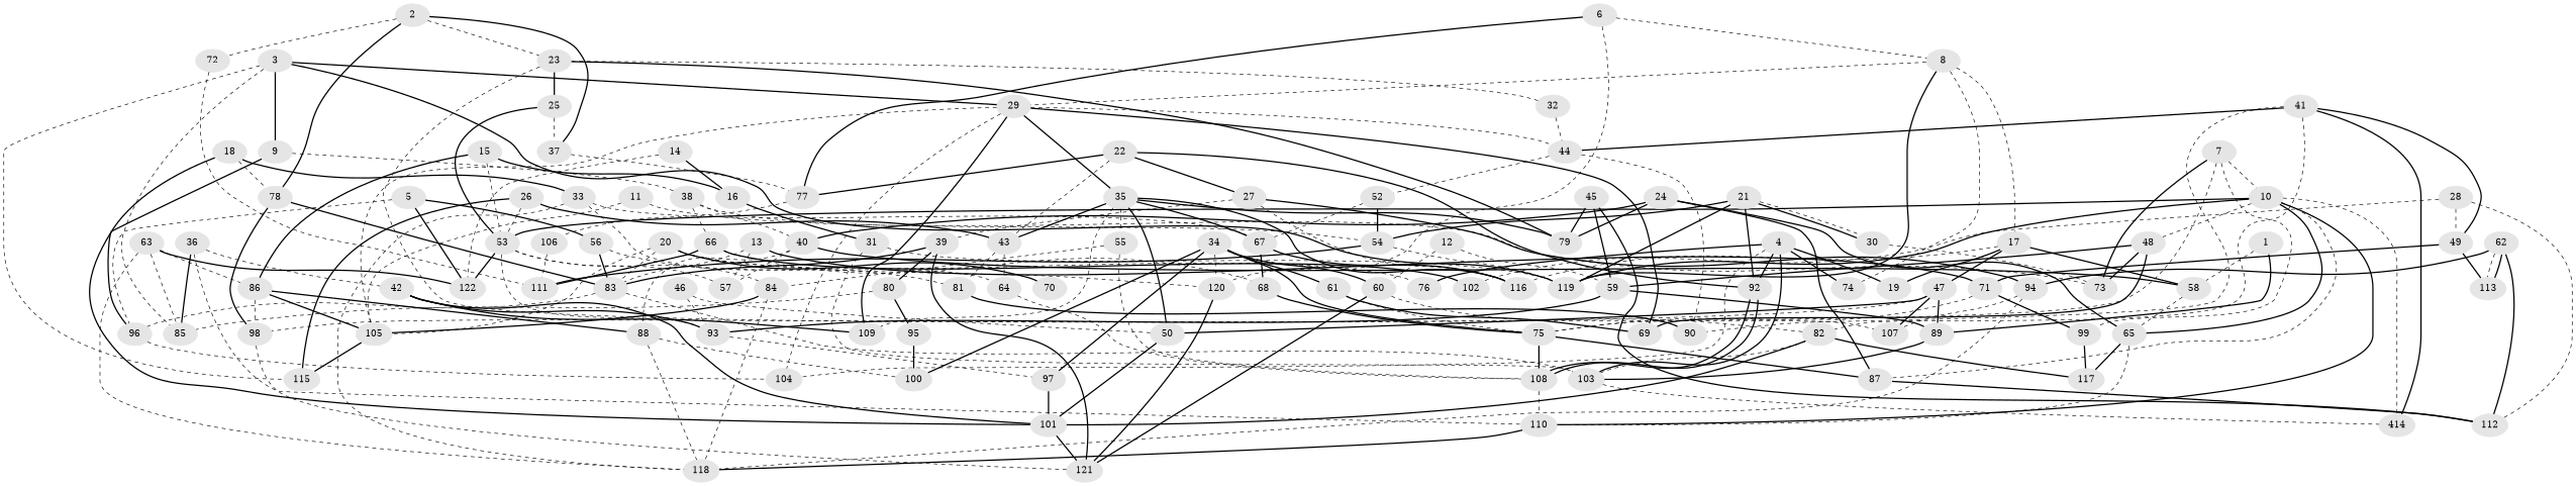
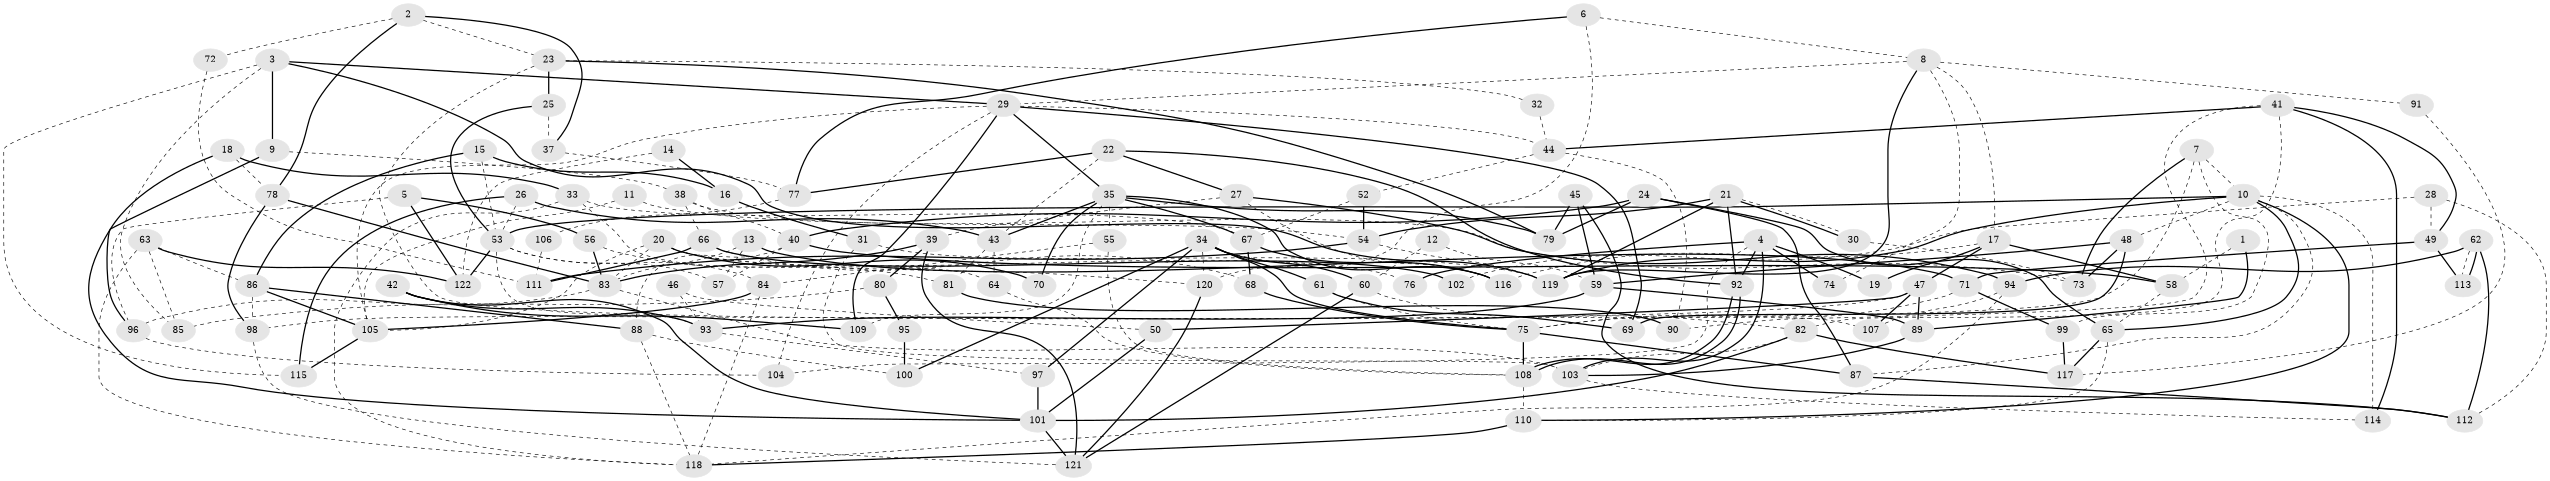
  graph {
    node [color=gray90 style=filled]
    edge [style=bold]
    1
    58
    89
    65
    103
    2
    23
    37
    72
    78
    25
    32
    79
    107
    77
    111
    83
    98
    3
    9
    29
    85
    115
    119
    96
    38
    104
    105
    35
    44
    69
    109
    4
    19
    74
    76
    92
    108
-   114 [label=414]
+   114
    5
    56
    122
    81
    6
    8
    120
    17
+   91
    106
    121
    7
    10
    73
    75
    99
    48
    53
    87
    110
    117
    47
    116
    40
    66
    59
    57
    93
    84
    112
    118
    11
    54
    12
    60
    82
    13
    71
    14
    16
    31
    15
    86
    88
    50
    18
    33
    101
    64
    67
    20
    70
    21
    30
    22
    27
    43
    39
    94
    24
    26
    80
    28
    49
    102
    113
    55
    90
    52
    68
    34
    61
    97
    100
-   36
    42
    95
    41
    45
    46
    62
    63
    1 -- 58 [style=dashed]
    1 -- 89
    58 -- 65 [style=dashed]
    89 -- 103
    65 -- 110 [style=dashed]
    65 -- 117
    103 -- 114 [style=dashed]
    2 -- 23 [style=dashed]
    2 -- 37
    2 -- 72 [style=dashed]
    2 -- 78
    23 -- 25
    23 -- 32 [style=dashed]
    23 -- 79
    23 -- 107 [style=dashed]
    37 -- 77 [style=dashed]
    72 -- 111 [style=dashed]
    78 -- 83
    78 -- 98
    25 -- 37 [style=dashed]
    25 -- 53
    32 -- 44 [style=dashed]
    77 -- 106 [style=dashed]
    83 -- 103 [style=dashed]
    83 -- 96 [style=dashed]
    98 -- 121 [style=dashed]
    3 -- 9
    3 -- 29
    3 -- 85 [style=dashed]
    3 -- 115 [style=dashed]
    3 -- 119
    9 -- 96
    9 -- 38 [style=dashed]
    29 -- 104 [style=dashed]
    29 -- 105 [style=dashed]
    29 -- 35
    29 -- 44 [style=dashed]
    29 -- 69
    29 -- 109
    96 -- 104 [style=dashed]
    38 -- 73 [style=dashed]
    38 -- 40 [style=dashed]
    38 -- 66 [style=dashed]
    105 -- 115
    35 -- 79
    35 -- 109 [style=dashed]
    35 -- 116
    35 -- 67
-   35 -- 50
+   35 -- 70
    35 -- 43
    35 -- 55 [style=dashed]
    44 -- 90 [style=dashed]
    44 -- 52 [style=dashed]
    4 -- 103
    4 -- 104 [style=dashed]
    4 -- 19
    4 -- 74
    4 -- 76
    4 -- 92
    92 -- 108
    92 -- 108
    108 -- 110 [style=dashed]
    5 -- 96 [style=dashed]
    5 -- 56
    5 -- 122
    56 -- 83
    56 -- 81 [style=dashed]
    81 -- 90
    6 -- 77
    6 -- 8 [style=dashed]
    6 -- 120 [style=dashed]
    8 -- 29 [style=dashed]
    8 -- 119
    8 -- 74 [style=dashed]
    8 -- 17 [style=dashed]
+   8 -- 91 [style=dashed]
    120 -- 121
    17 -- 58
    17 -- 19
    17 -- 47
    17 -- 116 [style=dashed]
+   91 -- 117 [style=dashed]
    106 -- 111 [style=dashed]
    7 -- 10 [style=dashed]
    7 -- 73
    7 -- 75 [style=dashed]
    7 -- 99 [style=dashed]
    10 -- 65
    10 -- 119
    10 -- 114 [style=dashed]
    10 -- 48 [style=dashed]
    10 -- 53
    10 -- 87 [style=dashed]
    10 -- 110
    75 -- 108
    75 -- 87
    99 -- 117
    48 -- 69
    48 -- 73
    48 -- 59
    53 -- 122
    53 -- 57 [style=dashed]
    53 -- 93 [style=dashed]
    53 -- 84 [style=dashed]
    87 -- 112
    110 -- 118
    47 -- 89
    47 -- 107
    47 -- 98 [style=dashed]
    47 -- 50
    40 -- 58
    40 -- 57 [style=dashed]
    40 -- 88 [style=dashed]
    66 -- 111
    66 -- 102
    66 -- 68 [style=dashed]
    59 -- 89
    59 -- 93
    93 -- 97 [style=dashed]
    84 -- 105
    84 -- 118 [style=dashed]
    11 -- 105 [style=dashed]
    11 -- 54 [style=dashed]
    54 -- 111
    54 -- 119 [style=dashed]
    12 -- 59 [style=dashed]
    12 -- 60 [style=dashed]
    60 -- 121
    60 -- 82 [style=dashed]
    82 -- 103 [style=dashed]
    82 -- 117
    82 -- 101
    13 -- 83 [style=dashed]
    13 -- 57 [style=dashed]
    13 -- 71
    71 -- 75 [style=dashed]
    71 -- 99
    14 -- 122 [style=dashed]
    14 -- 16
    16 -- 31
    31 -- 103 [style=dashed]
    31 -- 119 [style=dashed]
    15 -- 53 [style=dashed]
    15 -- 16
    15 -- 86
    86 -- 98 [style=dashed]
    86 -- 105
    86 -- 88
    88 -- 118 [style=dashed]
    88 -- 100 [style=dashed]
    50 -- 101
    18 -- 78 [style=dashed]
    18 -- 33
    18 -- 101
    33 -- 118 [style=dashed]
    33 -- 64 [style=dashed]
    33 -- 67 [style=dashed]
    101 -- 121
    64 -- 108 [style=dashed]
    67 -- 116
    67 -- 68
    20 -- 83 [style=dashed]
    20 -- 105 [style=dashed]
    20 -- 76 [style=dashed]
    20 -- 120 [style=dashed]
    20 -- 70
    21 -- 119
    21 -- 92
    21 -- 54
    21 -- 30
    21 -- 30 [style=dashed]
    30 -- 73 [style=dashed]
    22 -- 77
    22 -- 92
    22 -- 27
    22 -- 43 [style=dashed]
    27 -- 116 [style=dashed]
    27 -- 39 [style=dashed]
    27 -- 94
    43 -- 81 [style=dashed]
    43 -- 64 [style=dashed]
    39 -- 83
    39 -- 121
    39 -- 80
    94 -- 107 [style=dashed]
    94 -- 118 [style=dashed]
    24 -- 65
    24 -- 79
    24 -- 87
    24 -- 40
    26 -- 115
    26 -- 53 [style=dashed]
    26 -- 43
    80 -- 85 [style=dashed]
    80 -- 95
    28 -- 112 [style=dashed]
    28 -- 49 [style=dashed]
    28 -- 102 [style=dashed]
    49 -- 71
    49 -- 113
    55 -- 108 [style=dashed]
    55 -- 84 [style=dashed]
    52 -- 54
    52 -- 67 [style=dashed]
    68 -- 75
    34 -- 120 [style=dashed]
    34 -- 75
    34 -- 116 [style=dashed]
    34 -- 60
    34 -- 61
    34 -- 97
    34 -- 100
    61 -- 69
    61 -- 75 [style=dashed]
    97 -- 101
-   36 -- 85
-   36 -- 110 [style=dashed]
-   36 -- 42 [style=dashed]
    42 -- 109
    42 -- 93
    42 -- 101
    95 -- 100
    41 -- 44
    41 -- 114
    41 -- 82 [style=dashed]
    41 -- 49
    41 -- 90 [style=dashed]
    45 -- 79
    45 -- 59
    45 -- 112
    46 -- 93 [style=dashed]
    46 -- 50 [style=dashed]
    62 -- 112
    62 -- 94
    62 -- 113 [style=dashed]
    62 -- 113
    63 -- 85 [style=dashed]
    63 -- 122
    63 -- 118 [style=dashed]
    63 -- 86 [style=dashed]
  }
